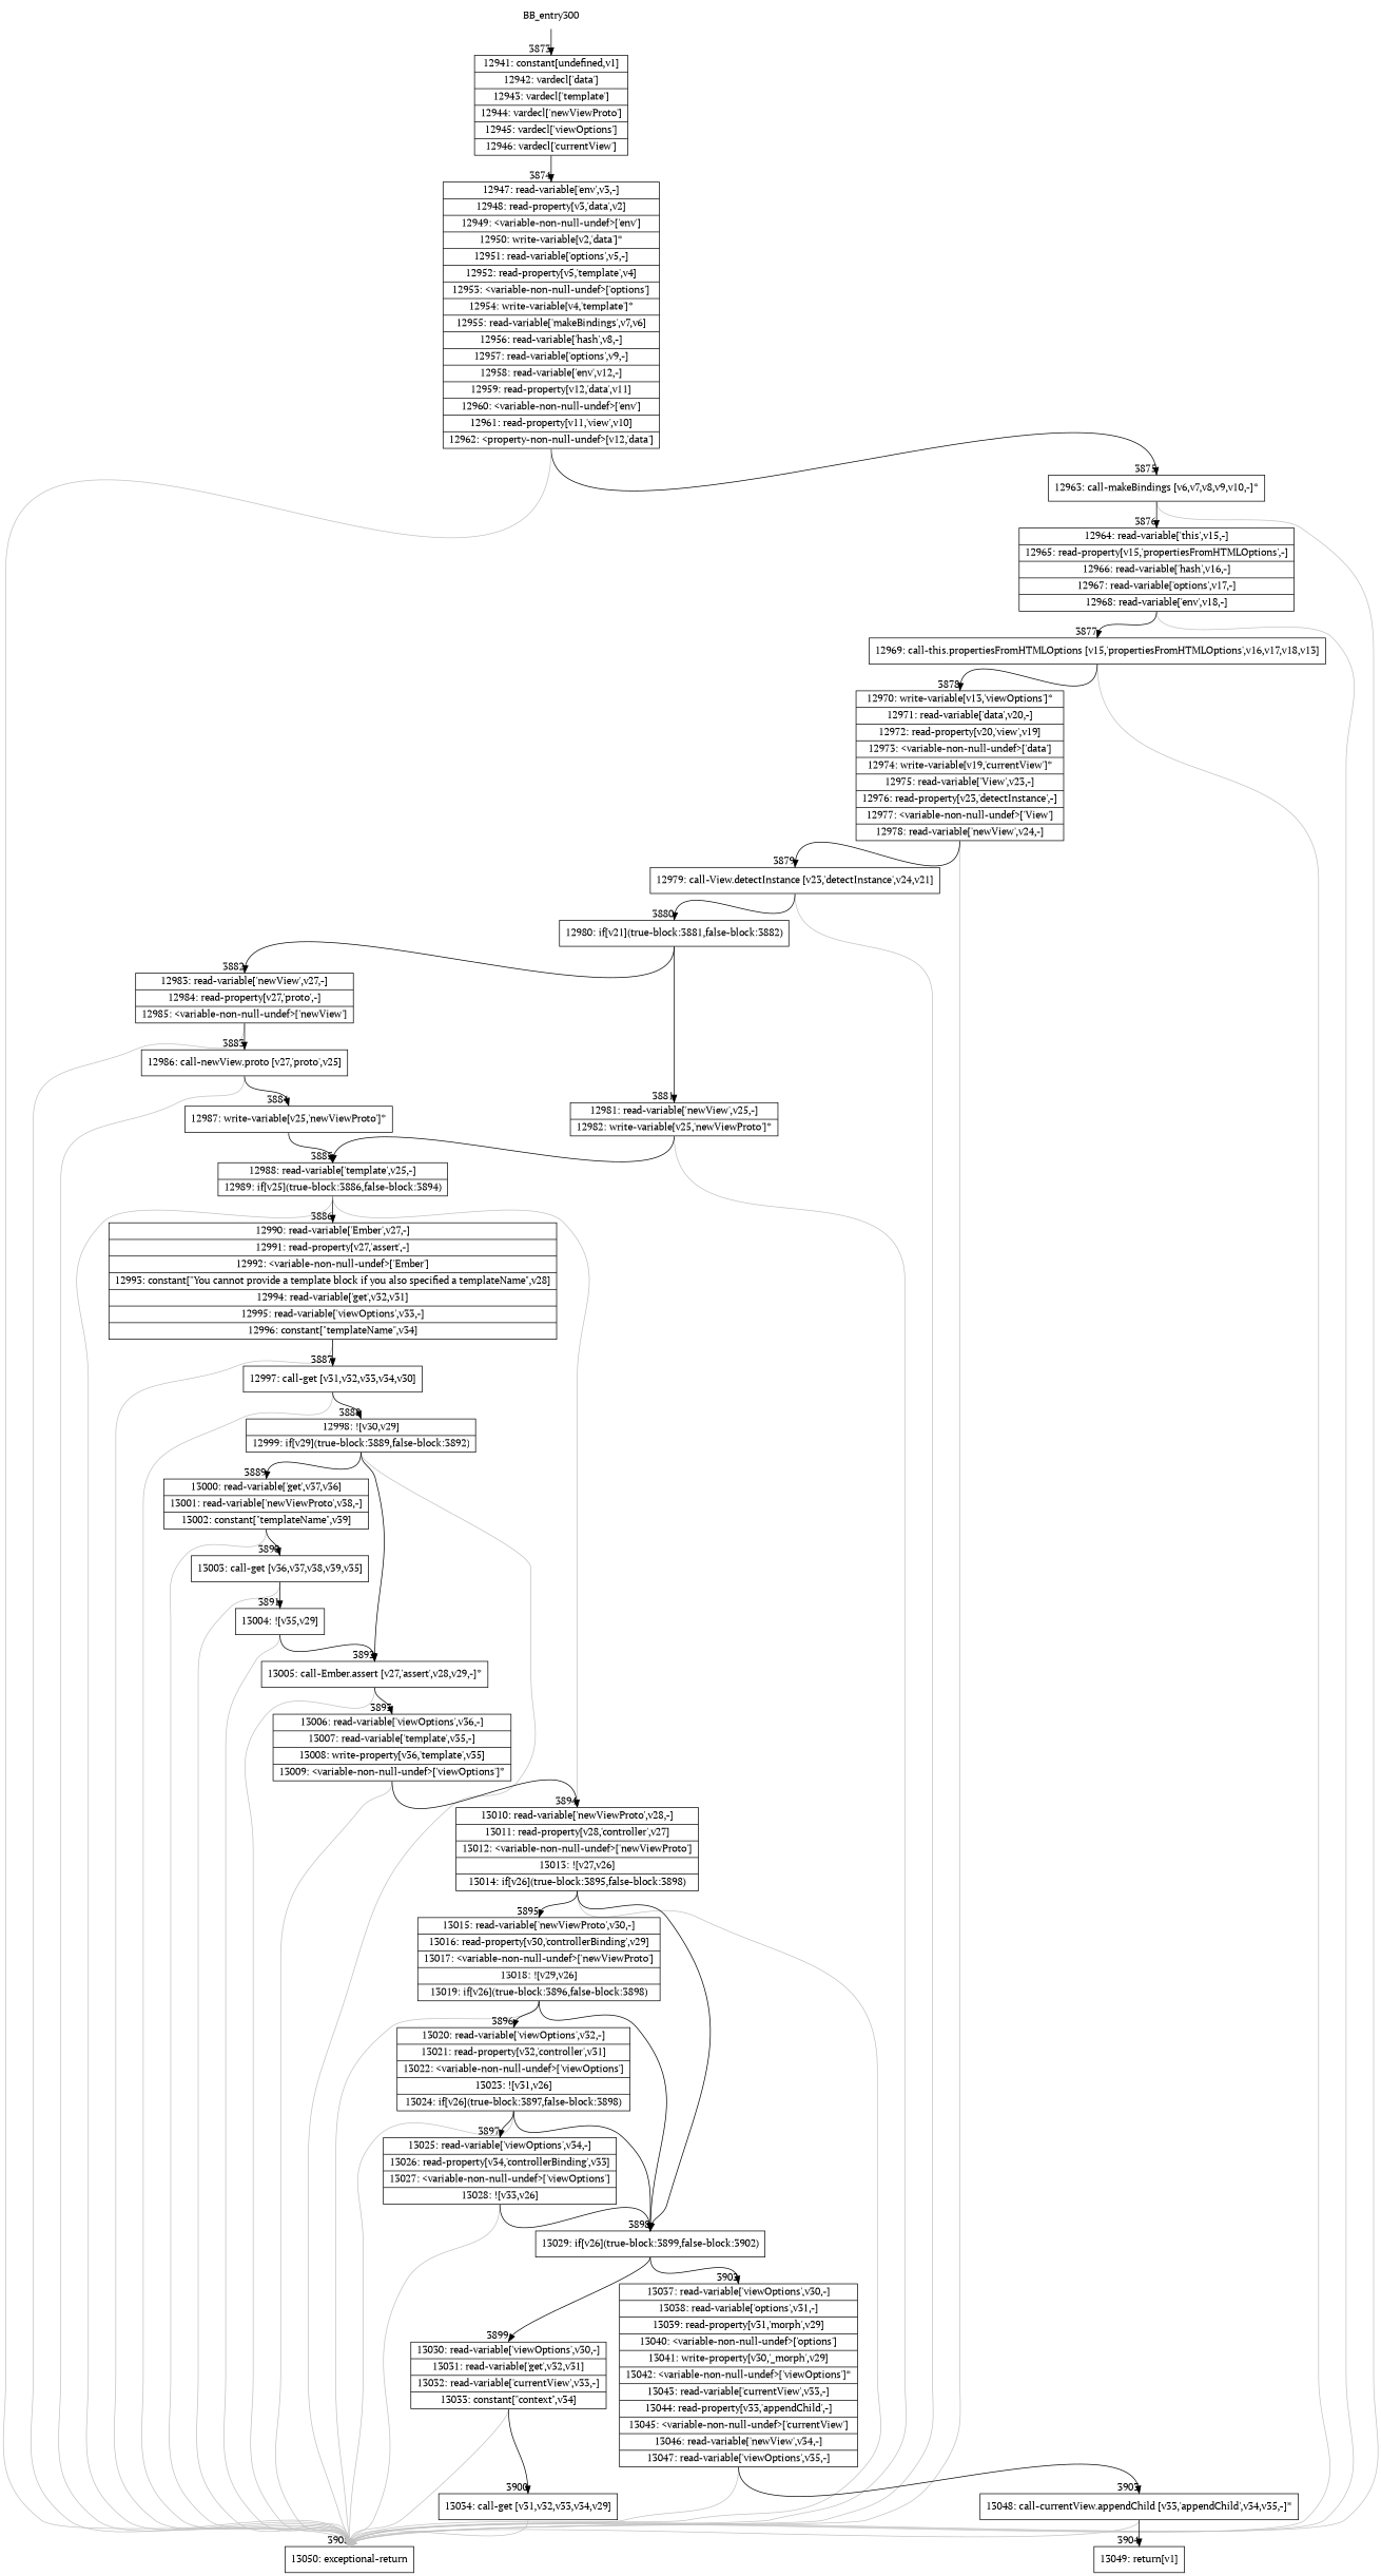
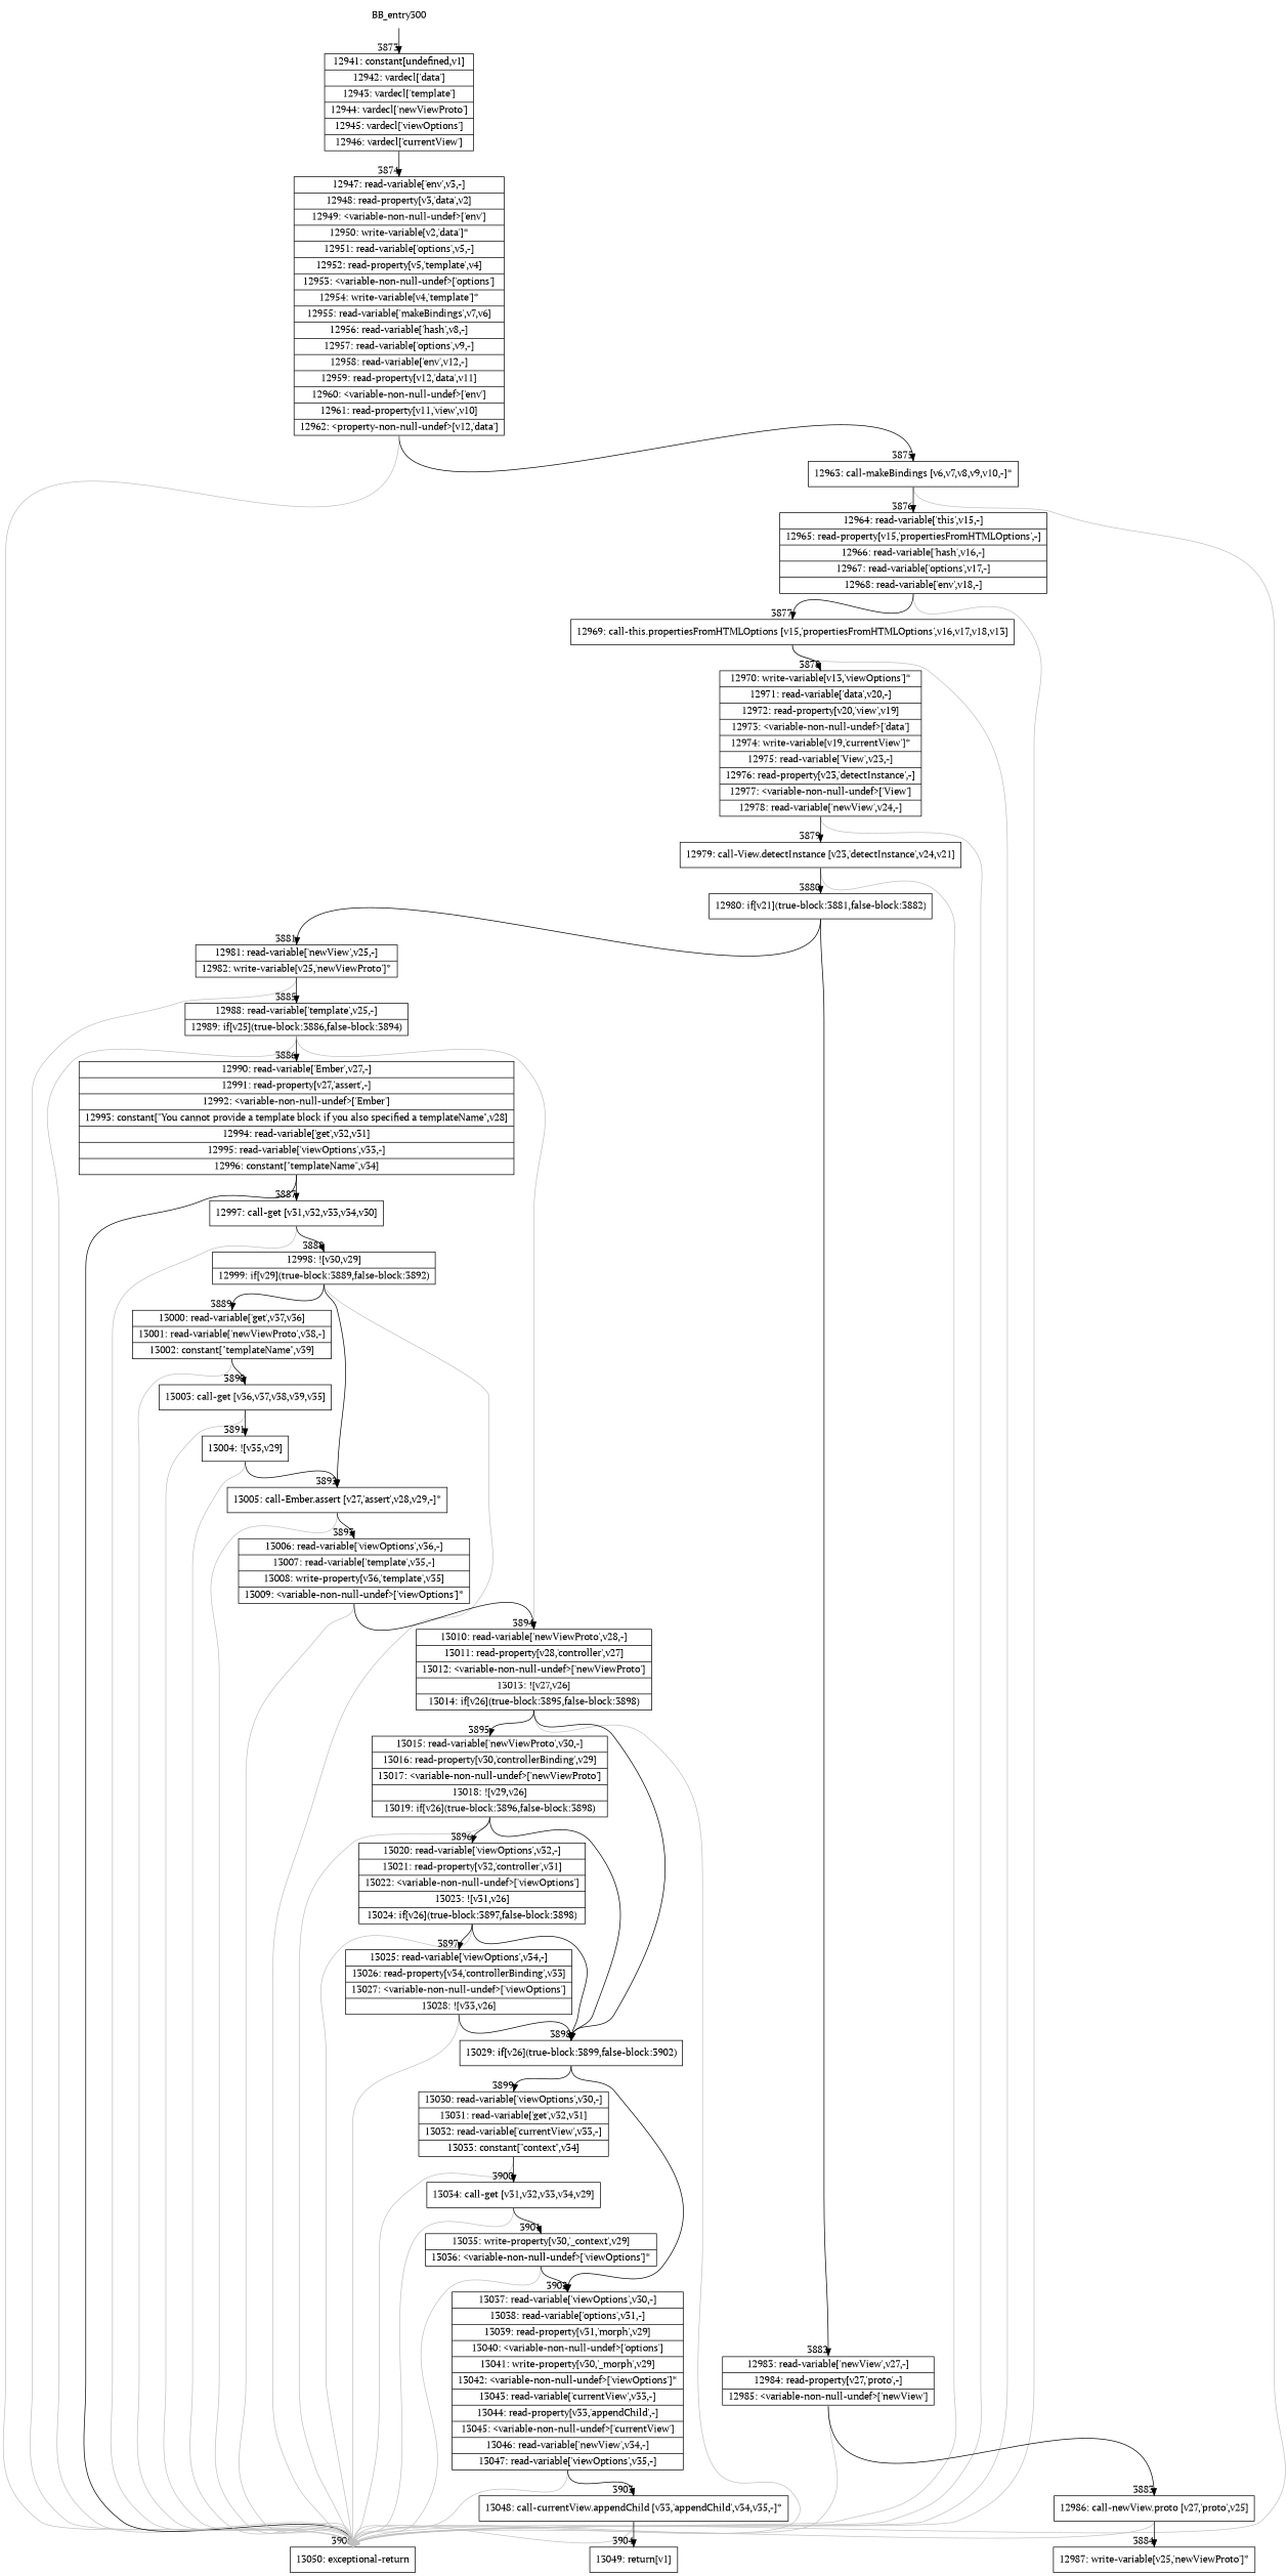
  digraph {
    fontname="PT Serif"
    rankdir=TD
    node [fontname="PT Serif" shape=record]
    edge [fontname="PT Serif" headport=n tailport=s]
    n1 [label=BB_entry300 shape=none]
    n2 [label="{12941: constant[undefined,v1]|12942: vardecl['data']|12943: vardecl['template']|12944: vardecl['newViewProto']|12945: vardecl['viewOptions']|12946: vardecl['currentView']}"]
    n3 [label="{12947: read-variable['env',v3,-]|12948: read-property[v3,'data',v2]|12949: \<variable-non-null-undef\>['env']|12950: write-variable[v2,'data']*|12951: read-variable['options',v5,-]|12952: read-property[v5,'template',v4]|12953: \<variable-non-null-undef\>['options']|12954: write-variable[v4,'template']*|12955: read-variable['makeBindings',v7,v6]|12956: read-variable['hash',v8,-]|12957: read-variable['options',v9,-]|12958: read-variable['env',v12,-]|12959: read-property[v12,'data',v11]|12960: \<variable-non-null-undef\>['env']|12961: read-property[v11,'view',v10]|12962: \<property-non-null-undef\>[v12,'data']}"]
    n4 [label="{12963: call-makeBindings [v6,v7,v8,v9,v10,-]*}"]
    n5 [label="{13050: exceptional-return}"]
    n6 [label="{12964: read-variable['this',v15,-]|12965: read-property[v15,'propertiesFromHTMLOptions',-]|12966: read-variable['hash',v16,-]|12967: read-variable['options',v17,-]|12968: read-variable['env',v18,-]}"]
    n7 [label="{12969: call-this.propertiesFromHTMLOptions [v15,'propertiesFromHTMLOptions',v16,v17,v18,v13]}"]
    n8 [label="{12970: write-variable[v13,'viewOptions']*|12971: read-variable['data',v20,-]|12972: read-property[v20,'view',v19]|12973: \<variable-non-null-undef\>['data']|12974: write-variable[v19,'currentView']*|12975: read-variable['View',v23,-]|12976: read-property[v23,'detectInstance',-]|12977: \<variable-non-null-undef\>['View']|12978: read-variable['newView',v24,-]}"]
    n9 [label="{12979: call-View.detectInstance [v23,'detectInstance',v24,v21]}"]
    n10 [label="{12980: if[v21](true-block:3881,false-block:3882)}"]
    n11 [label="{12981: read-variable['newView',v25,-]|12982: write-variable[v25,'newViewProto']*}"]
    n12 [label="{12983: read-variable['newView',v27,-]|12984: read-property[v27,'proto',-]|12985: \<variable-non-null-undef\>['newView']}"]
    n13 [label="{12988: read-variable['template',v25,-]|12989: if[v25](true-block:3886,false-block:3894)}"]
    n14 [label="{12986: call-newView.proto [v27,'proto',v25]}"]
    n15 [label="{12990: read-variable['Ember',v27,-]|12991: read-property[v27,'assert',-]|12992: \<variable-non-null-undef\>['Ember']|12993: constant[\"You cannot provide a template block if you also specified a templateName\",v28]|12994: read-variable['get',v32,v31]|12995: read-variable['viewOptions',v33,-]|12996: constant[\"templateName\",v34]}"]
    n16 [label="{13010: read-variable['newViewProto',v28,-]|13011: read-property[v28,'controller',v27]|13012: \<variable-non-null-undef\>['newViewProto']|13013: ![v27,v26]|13014: if[v26](true-block:3895,false-block:3898)}"]
    n17 [label="{12987: write-variable[v25,'newViewProto']*}"]
    n18 [label="{12997: call-get [v31,v32,v33,v34,v30]}"]
    n19 [label="{13029: if[v26](true-block:3899,false-block:3902)}"]
    n20 [label="{13015: read-variable['newViewProto',v30,-]|13016: read-property[v30,'controllerBinding',v29]|13017: \<variable-non-null-undef\>['newViewProto']|13018: ![v29,v26]|13019: if[v26](true-block:3896,false-block:3898)}"]
    n21 [label="{12998: ![v30,v29]|12999: if[v29](true-block:3889,false-block:3892)}"]
    n22 [label="{13030: read-variable['viewOptions',v30,-]|13031: read-variable['get',v32,v31]|13032: read-variable['currentView',v33,-]|13033: constant[\"context\",v34]}"]
    n23 [label="{13037: read-variable['viewOptions',v30,-]|13038: read-variable['options',v31,-]|13039: read-property[v31,'morph',v29]|13040: \<variable-non-null-undef\>['options']|13041: write-property[v30,'_morph',v29]|13042: \<variable-non-null-undef\>['viewOptions']*|13043: read-variable['currentView',v33,-]|13044: read-property[v33,'appendChild',-]|13045: \<variable-non-null-undef\>['currentView']|13046: read-variable['newView',v34,-]|13047: read-variable['viewOptions',v35,-]}"]
    n24 [label="{13020: read-variable['viewOptions',v32,-]|13021: read-property[v32,'controller',v31]|13022: \<variable-non-null-undef\>['viewOptions']|13023: ![v31,v26]|13024: if[v26](true-block:3897,false-block:3898)}"]
    n25 [label="{13005: call-Ember.assert [v27,'assert',v28,v29,-]*}"]
    n26 [label="{13000: read-variable['get',v37,v36]|13001: read-variable['newViewProto',v38,-]|13002: constant[\"templateName\",v39]}"]
    n27 [label="{13006: read-variable['viewOptions',v36,-]|13007: read-variable['template',v35,-]|13008: write-property[v36,'template',v35]|13009: \<variable-non-null-undef\>['viewOptions']*}"]
    n28 [label="{13003: call-get [v36,v37,v38,v39,v35]}"]
    n29 [label="{13004: ![v35,v29]}"]
    n30 [label="{13034: call-get [v31,v32,v33,v34,v29]}"]
    n31 [label="{13048: call-currentView.appendChild [v33,'appendChild',v34,v35,-]*}"]
    n32 [label="{13025: read-variable['viewOptions',v34,-]|13026: read-property[v34,'controllerBinding',v33]|13027: \<variable-non-null-undef\>['viewOptions']|13028: ![v33,v26]}"]
+   n33 [label="{13035: write-property[v30,'_context',v29]|13036: \<variable-non-null-undef\>['viewOptions']*}"]
    n34 [label="{13049: return[v1]}"]
    n1 -> n2 [headlabel="    3873"]
    n2 -> n3 [headlabel="      3874"]
    n3 -> n4 [headlabel="      3875"]
    n3 -> n5 [color=gray headlabel="      3905"]
    n4 -> n5 [color=gray]
    n4 -> n6 [headlabel="      3876"]
    n6 -> n5 [color=gray]
    n6 -> n7 [headlabel="      3877"]
    n7 -> n5 [color=gray]
    n7 -> n8 [headlabel="      3878"]
    n8 -> n5 [color=gray]
    n8 -> n9 [headlabel="      3879"]
    n9 -> n5 [color=gray]
    n9 -> n10 [headlabel="      3880"]
    n10 -> n11 [headlabel="      3881"]
    n10 -> n12 [headlabel="      3882"]
    n11 -> n5 [color=gray]
    n11 -> n13 [headlabel="      3885"]
    n12 -> n5 [color=gray]
    n12 -> n14 [headlabel="      3883"]
    n13 -> n5 [color=gray]
    n13 -> n15 [headlabel="      3886"]
    n13 -> n16 [color=gray headlabel="      3894"]
    n14 -> n5 [color=gray]
    n14 -> n17 [headlabel="      3884"]
-   n15 -> n5 [color=gray]
+   n15 -> n5 [color=black]
    n15 -> n18 [headlabel="      3887"]
    n16 -> n5 [color=gray]
    n16 -> n19 [headlabel="      3898"]
    n16 -> n20 [headlabel="      3895"]
-   n17 -> n13
    n18 -> n5 [color=gray]
    n18 -> n21 [headlabel="      3888"]
    n19 -> n22 [headlabel="      3899"]
    n19 -> n23 [headlabel="      3902"]
    n20 -> n5 [color=gray]
    n20 -> n19
    n20 -> n24 [headlabel="      3896"]
    n21 -> n5 [color=gray]
    n21 -> n25 [headlabel="      3892"]
    n21 -> n26 [headlabel="      3889"]
    n22 -> n5 [color=gray]
    n22 -> n30 [headlabel="      3900"]
    n23 -> n5 [color=gray]
    n23 -> n31 [headlabel="      3903"]
    n24 -> n5 [color=gray]
    n24 -> n19
    n24 -> n32 [headlabel="      3897"]
    n25 -> n5 [color=gray]
    n25 -> n27 [headlabel="      3893"]
    n26 -> n5 [color=gray]
    n26 -> n28 [headlabel="      3890"]
    n27 -> n5 [color=gray]
    n27 -> n16
    n28 -> n5 [color=gray]
    n28 -> n29 [headlabel="      3891"]
    n29 -> n5 [color=gray]
    n29 -> n25
    n30 -> n5 [color=gray]
+   n30 -> n33 [headlabel="      3901"]
    n31 -> n5 [color=gray]
    n31 -> n34 [headlabel="      3904"]
    n32 -> n5 [color=gray]
    n32 -> n19
+   n33 -> n5 [color=gray]
+   n33 -> n23
  }
